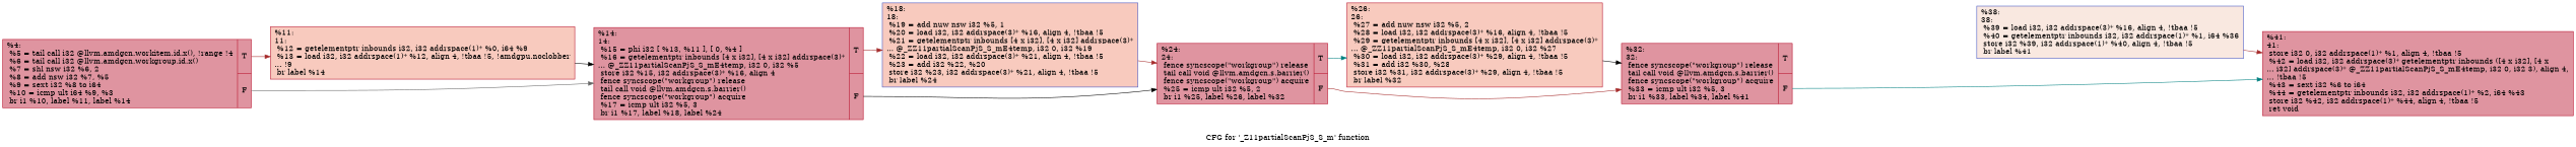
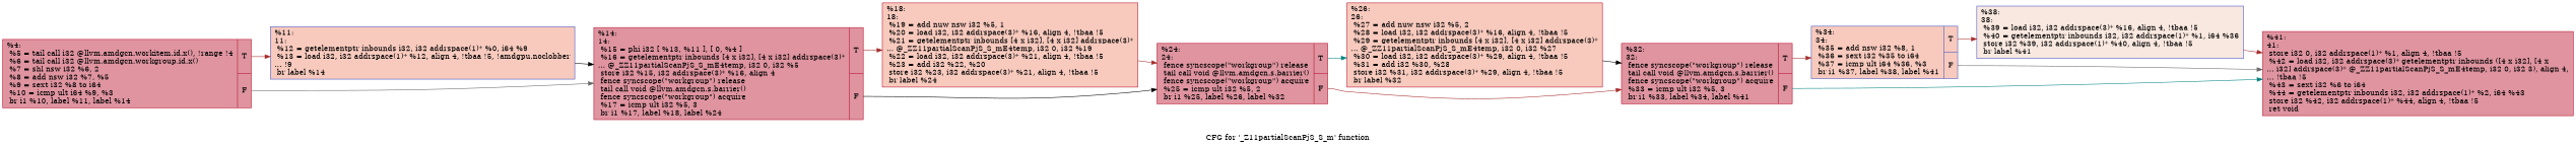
  digraph {
    label="CFG for '_Z11partialScanPjS_S_m' function"
    rankdir=LR
    node [color="#b70d28ff" fillcolor="#b70d2870" shape=record style=filled]
    edge [color=brown tailport=s0]
    n1 [label="{%4:\l  %5 = tail call i32 @llvm.amdgcn.workitem.id.x(), !range !4\l  %6 = tail call i32 @llvm.amdgcn.workgroup.id.x()\l  %7 = shl nsw i32 %6, 2\l  %8 = add nsw i32 %7, %5\l  %9 = sext i32 %8 to i64\l  %10 = icmp ult i64 %9, %3\l  br i1 %10, label %11, label %14\l|{<s0>T|<s1>F}}"]
-   n2 [fillcolor="#ef886b70" label="{%11:\l11:                                               \l  %12 = getelementptr inbounds i32, i32 addrspace(1)* %0, i64 %9\l  %13 = load i32, i32 addrspace(1)* %12, align 4, !tbaa !5, !amdgpu.noclobber\l... !9\l  br label %14\l}"]
+   n2 [color="#3d50c3ff" fillcolor="#ef886b70" label="{%11:\l11:                                               \l  %12 = getelementptr inbounds i32, i32 addrspace(1)* %0, i64 %9\l  %13 = load i32, i32 addrspace(1)* %12, align 4, !tbaa !5, !amdgpu.noclobber\l... !9\l  br label %14\l}"]
    n3 [label="{%14:\l14:                                               \l  %15 = phi i32 [ %13, %11 ], [ 0, %4 ]\l  %16 = getelementptr inbounds [4 x i32], [4 x i32] addrspace(3)*\l... @_ZZ11partialScanPjS_S_mE4temp, i32 0, i32 %5\l  store i32 %15, i32 addrspace(3)* %16, align 4\l  fence syncscope(\"workgroup\") release\l  tail call void @llvm.amdgcn.s.barrier()\l  fence syncscope(\"workgroup\") acquire\l  %17 = icmp ult i32 %5, 3\l  br i1 %17, label %18, label %24\l|{<s0>T|<s1>F}}"]
-   n4 [color="#3d50c3ff" fillcolor="#ef886b70" label="{%18:\l18:                                               \l  %19 = add nuw nsw i32 %5, 1\l  %20 = load i32, i32 addrspace(3)* %16, align 4, !tbaa !5\l  %21 = getelementptr inbounds [4 x i32], [4 x i32] addrspace(3)*\l... @_ZZ11partialScanPjS_S_mE4temp, i32 0, i32 %19\l  %22 = load i32, i32 addrspace(3)* %21, align 4, !tbaa !5\l  %23 = add i32 %22, %20\l  store i32 %23, i32 addrspace(3)* %21, align 4, !tbaa !5\l  br label %24\l}"]
+   n4 [fillcolor="#ef886b70" label="{%18:\l18:                                               \l  %19 = add nuw nsw i32 %5, 1\l  %20 = load i32, i32 addrspace(3)* %16, align 4, !tbaa !5\l  %21 = getelementptr inbounds [4 x i32], [4 x i32] addrspace(3)*\l... @_ZZ11partialScanPjS_S_mE4temp, i32 0, i32 %19\l  %22 = load i32, i32 addrspace(3)* %21, align 4, !tbaa !5\l  %23 = add i32 %22, %20\l  store i32 %23, i32 addrspace(3)* %21, align 4, !tbaa !5\l  br label %24\l}"]
    n5 [label="{%24:\l24:                                               \l  fence syncscope(\"workgroup\") release\l  tail call void @llvm.amdgcn.s.barrier()\l  fence syncscope(\"workgroup\") acquire\l  %25 = icmp ult i32 %5, 2\l  br i1 %25, label %26, label %32\l|{<s0>T|<s1>F}}"]
    n6 [fillcolor="#ef886b70" label="{%26:\l26:                                               \l  %27 = add nuw nsw i32 %5, 2\l  %28 = load i32, i32 addrspace(3)* %16, align 4, !tbaa !5\l  %29 = getelementptr inbounds [4 x i32], [4 x i32] addrspace(3)*\l... @_ZZ11partialScanPjS_S_mE4temp, i32 0, i32 %27\l  %30 = load i32, i32 addrspace(3)* %29, align 4, !tbaa !5\l  %31 = add i32 %30, %28\l  store i32 %31, i32 addrspace(3)* %29, align 4, !tbaa !5\l  br label %32\l}"]
    n7 [label="{%32:\l32:                                               \l  fence syncscope(\"workgroup\") release\l  tail call void @llvm.amdgcn.s.barrier()\l  fence syncscope(\"workgroup\") acquire\l  %33 = icmp ult i32 %5, 3\l  br i1 %33, label %34, label %41\l|{<s0>T|<s1>F}}"]
+   n8 [color="#3d50c3ff" fillcolor="#ef886b70" label="{%34:\l34:                                               \l  %35 = add nsw i32 %8, 1\l  %36 = sext i32 %35 to i64\l  %37 = icmp ult i64 %36, %3\l  br i1 %37, label %38, label %41\l|{<s0>T|<s1>F}}"]
    n9 [label="{%41:\l41:                                               \l  store i32 0, i32 addrspace(1)* %1, align 4, !tbaa !5\l  %42 = load i32, i32 addrspace(3)* getelementptr inbounds ([4 x i32], [4 x\l... i32] addrspace(3)* @_ZZ11partialScanPjS_S_mE4temp, i32 0, i32 3), align 4,\l... !tbaa !5\l  %43 = sext i32 %6 to i64\l  %44 = getelementptr inbounds i32, i32 addrspace(1)* %2, i64 %43\l  store i32 %42, i32 addrspace(1)* %44, align 4, !tbaa !5\l  ret void\l}"]
    n10 [color="#3d50c3ff" fillcolor="#f1ccb870" label="{%38:\l38:                                               \l  %39 = load i32, i32 addrspace(3)* %16, align 4, !tbaa !5\l  %40 = getelementptr inbounds i32, i32 addrspace(1)* %1, i64 %36\l  store i32 %39, i32 addrspace(1)* %40, align 4, !tbaa !5\l  br label %41\l}"]
    n1 -> n2
    n1 -> n3 [color=gray40 tailport=s1]
    n2 -> n3 [color=black]
    n3 -> n4
    n3 -> n5 [color=black tailport=s1]
    n4 -> n5
    n5 -> n6 [color=teal]
    n5 -> n7 [tailport=s1]
    n6 -> n7 [color=black]
+   n7 -> n8
    n7 -> n9 [color=teal tailport=s1]
+   n8 -> n9 [color=gray40 tailport=s1]
+   n8 -> n10
    n10 -> n9
  }
